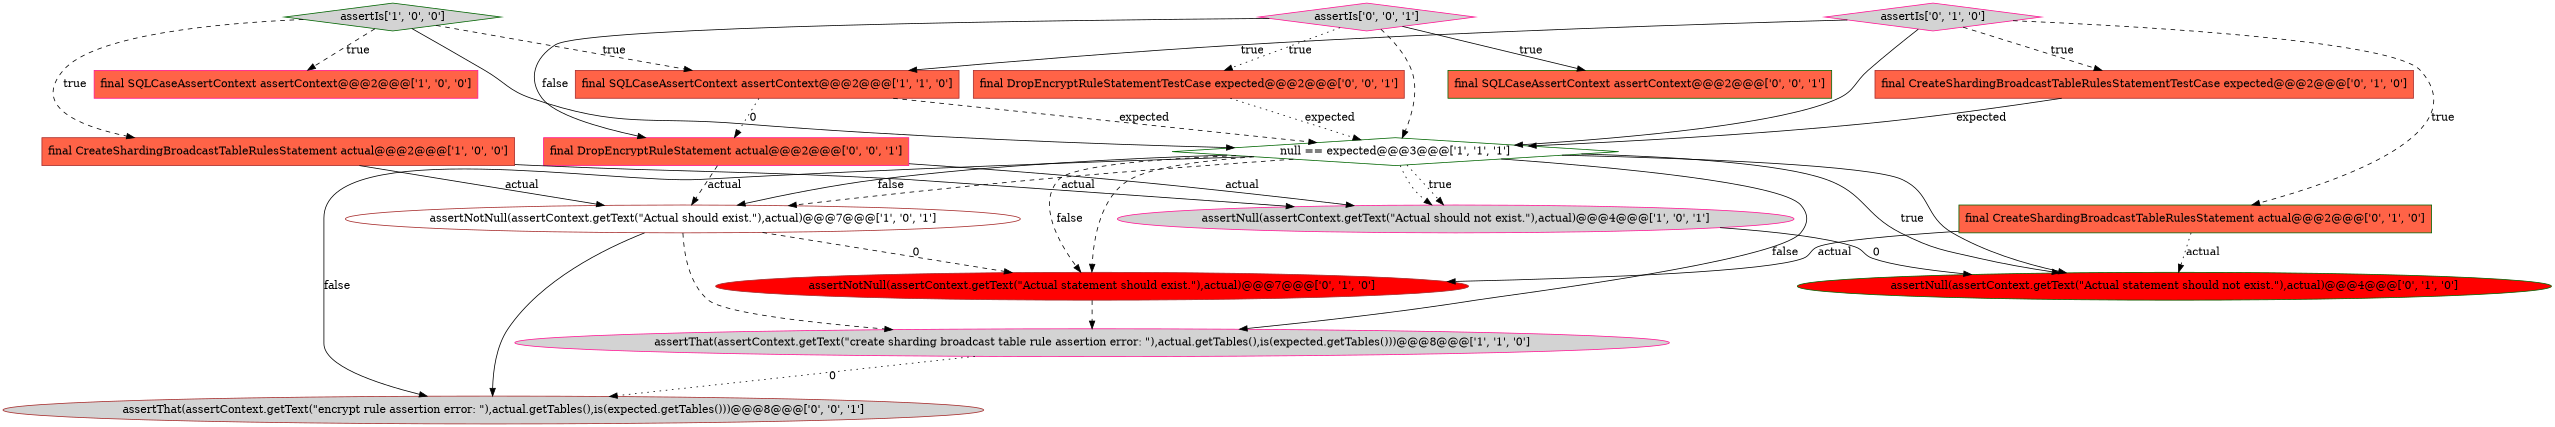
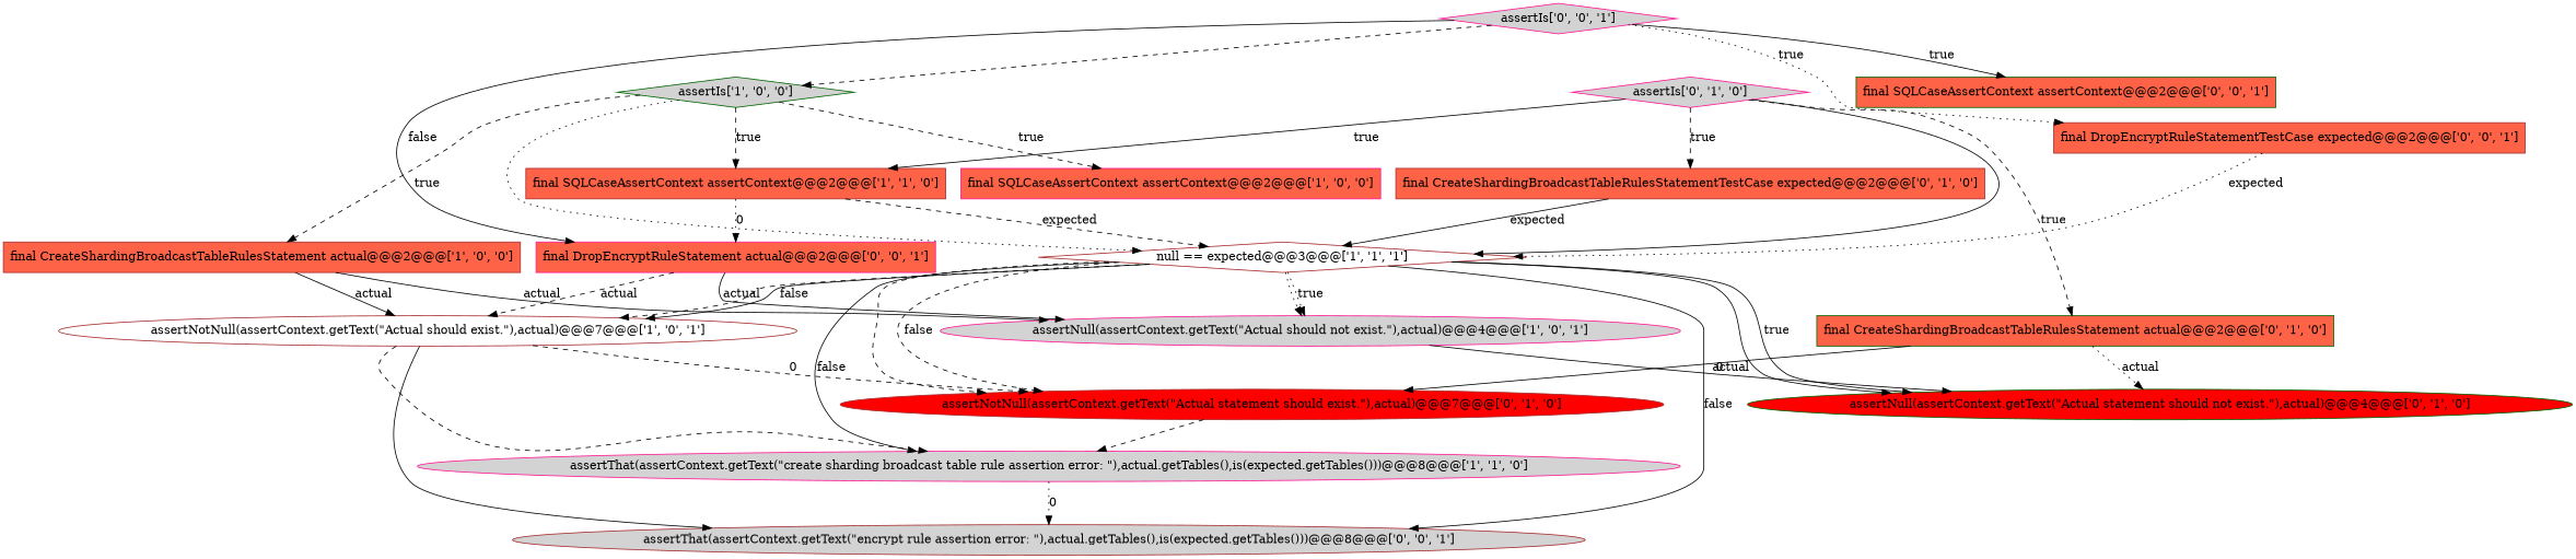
  digraph {
    node [color=brown fillcolor=tomato shape=box style=filled]
    edge [style=solid]
    n1 [label="final SQLCaseAssertContext assertContext@@@2@@@['1', '1', '0']"]
-   n2 [color=darkgreen fillcolor=white label="null == expected@@@3@@@['1', '1', '1']" shape=diamond]
+   n2 [fillcolor=white label="null == expected@@@3@@@['1', '1', '1']" shape=diamond]
    n3 [color=deeppink label="final DropEncryptRuleStatement actual@@@2@@@['0', '0', '1']"]
    n4 [color=deeppink fillcolor=lightgray label="assertNull(assertContext.getText(\"Actual should not exist.\"),actual)@@@4@@@['1', '0', '1']" shape=ellipse]
    n5 [color=darkgreen fillcolor=red label="assertNull(assertContext.getText(\"Actual statement should not exist.\"),actual)@@@4@@@['0', '1', '0']" shape=ellipse]
    n6 [fillcolor=white label="assertNotNull(assertContext.getText(\"Actual should exist.\"),actual)@@@7@@@['1', '0', '1']" shape=ellipse]
    n7 [fillcolor=red label="assertNotNull(assertContext.getText(\"Actual statement should exist.\"),actual)@@@7@@@['0', '1', '0']" shape=ellipse]
    n8 [color=deeppink fillcolor=lightgray label="assertThat(assertContext.getText(\"create sharding broadcast table rule assertion error: \"),actual.getTables(),is(expected.getTables()))@@@8@@@['1', '1', '0']" shape=ellipse]
    n9 [fillcolor=lightgray label="assertThat(assertContext.getText(\"encrypt rule assertion error: \"),actual.getTables(),is(expected.getTables()))@@@8@@@['0', '0', '1']" shape=ellipse]
    n10 [label="final DropEncryptRuleStatementTestCase expected@@@2@@@['0', '0', '1']"]
    n11 [color=darkgreen fillcolor=lightgray label="assertIs['1', '0', '0']" shape=diamond]
    n12 [color=deeppink label="final SQLCaseAssertContext assertContext@@@2@@@['1', '0', '0']"]
    n13 [label="final CreateShardingBroadcastTableRulesStatement actual@@@2@@@['1', '0', '0']"]
    n14 [color=darkgreen label="final CreateShardingBroadcastTableRulesStatement actual@@@2@@@['0', '1', '0']"]
    n15 [label="final CreateShardingBroadcastTableRulesStatementTestCase expected@@@2@@@['0', '1', '0']"]
    n16 [color=deeppink fillcolor=lightgray label="assertIs['0', '0', '1']" shape=diamond]
    n17 [color=darkgreen label="final SQLCaseAssertContext assertContext@@@2@@@['0', '0', '1']"]
    n18 [color=deeppink fillcolor=lightgray label="assertIs['0', '1', '0']" shape=diamond]
    n1 -> n2 [label=expected style=dashed]
    n1 -> n3 [label=0 style=dotted]
    n2 -> n4 [style=dotted]
    n2 -> n4 [label=true style=dotted]
    n2 -> n5
    n2 -> n5 [label=true]
    n2 -> n6 [label=false]
    n2 -> n6 [style=dashed]
    n2 -> n7 [style=dashed]
    n2 -> n7 [label=false style=dashed]
    n2 -> n8 [label=false]
    n2 -> n9 [label=false]
    n3 -> n4 [label=actual]
    n3 -> n6 [label=actual style=dashed]
    n4 -> n5 [label=0]
    n6 -> n7 [label=0 style=dashed]
    n6 -> n8 [style=dashed]
    n6 -> n9
    n7 -> n8 [style=dashed]
    n8 -> n9 [label=0 style=dotted]
    n10 -> n2 [label=expected style=dotted]
    n11 -> n1 [label=true style=dashed]
-   n11 -> n2
+   n11 -> n2 [style=dotted]
    n11 -> n12 [label=true style=dashed]
    n11 -> n13 [label=true style=dashed]
    n13 -> n4 [label=actual]
    n13 -> n6 [label=actual]
    n14 -> n5 [label=actual style=dotted]
    n14 -> n7 [label=actual]
    n15 -> n2 [label=expected]
-   n16 -> n2 [style=dashed]
+   n16 -> n11 [style=dashed]
    n16 -> n3 [label=false]
    n16 -> n10 [label=true style=dotted]
    n16 -> n17 [label=true]
    n18 -> n1 [label=true]
    n18 -> n2
    n18 -> n14 [label=true style=dashed]
    n18 -> n15 [label=true style=dashed]
  }
